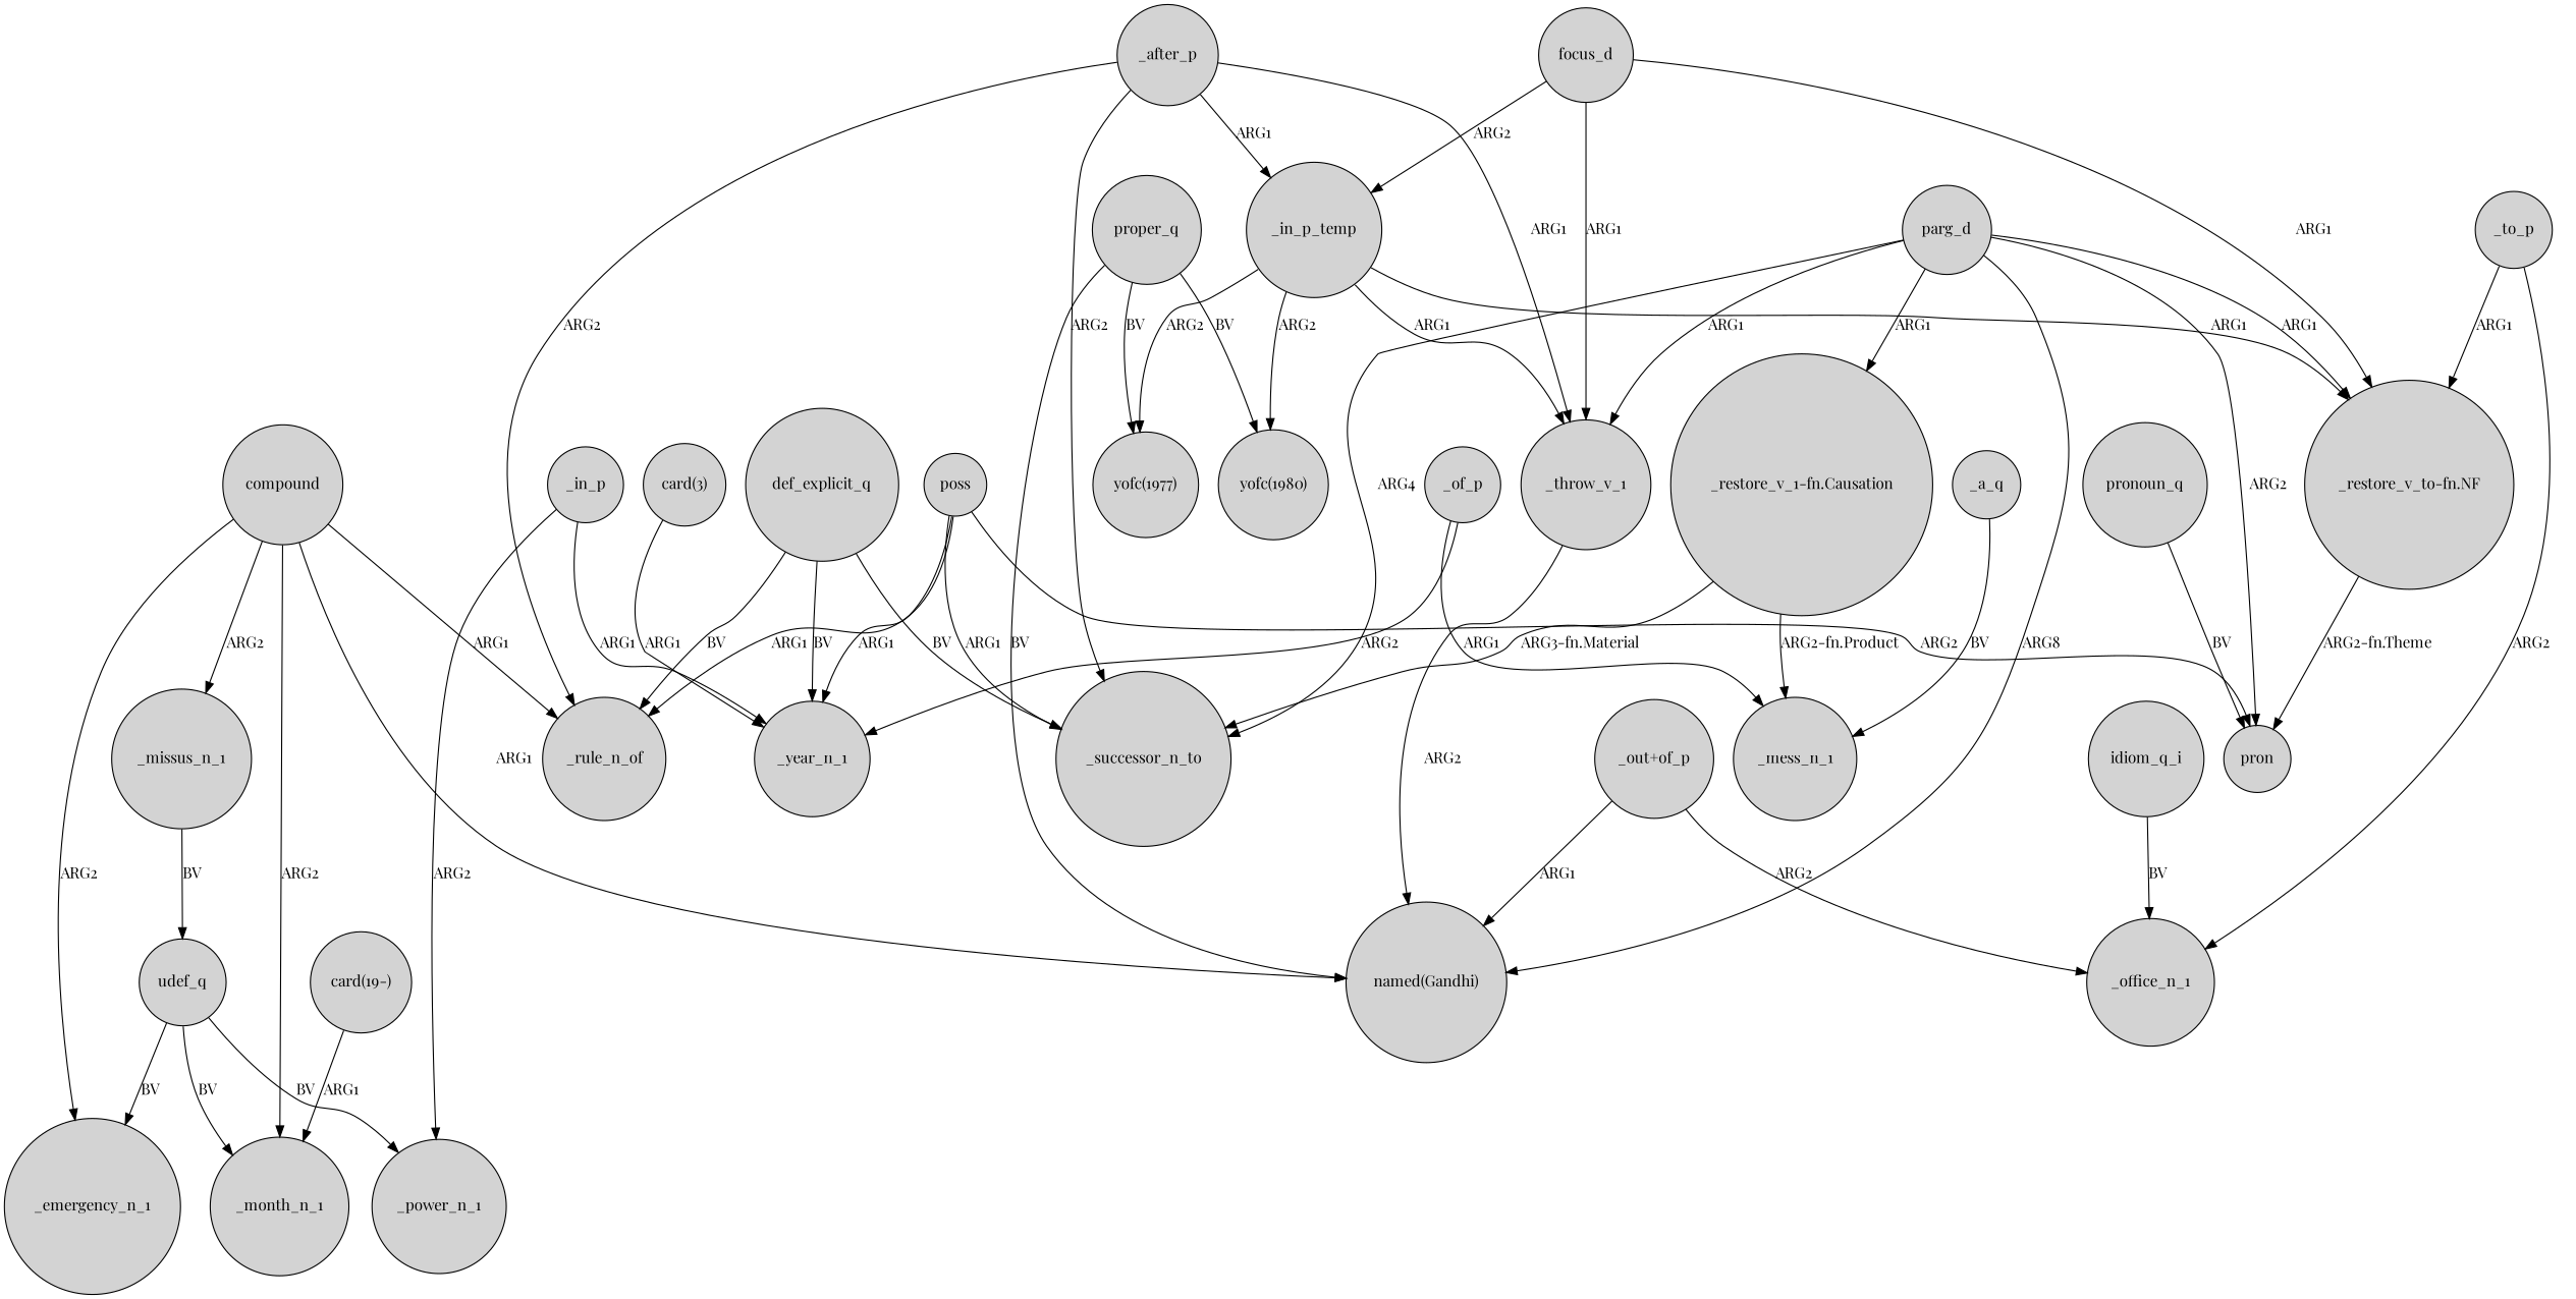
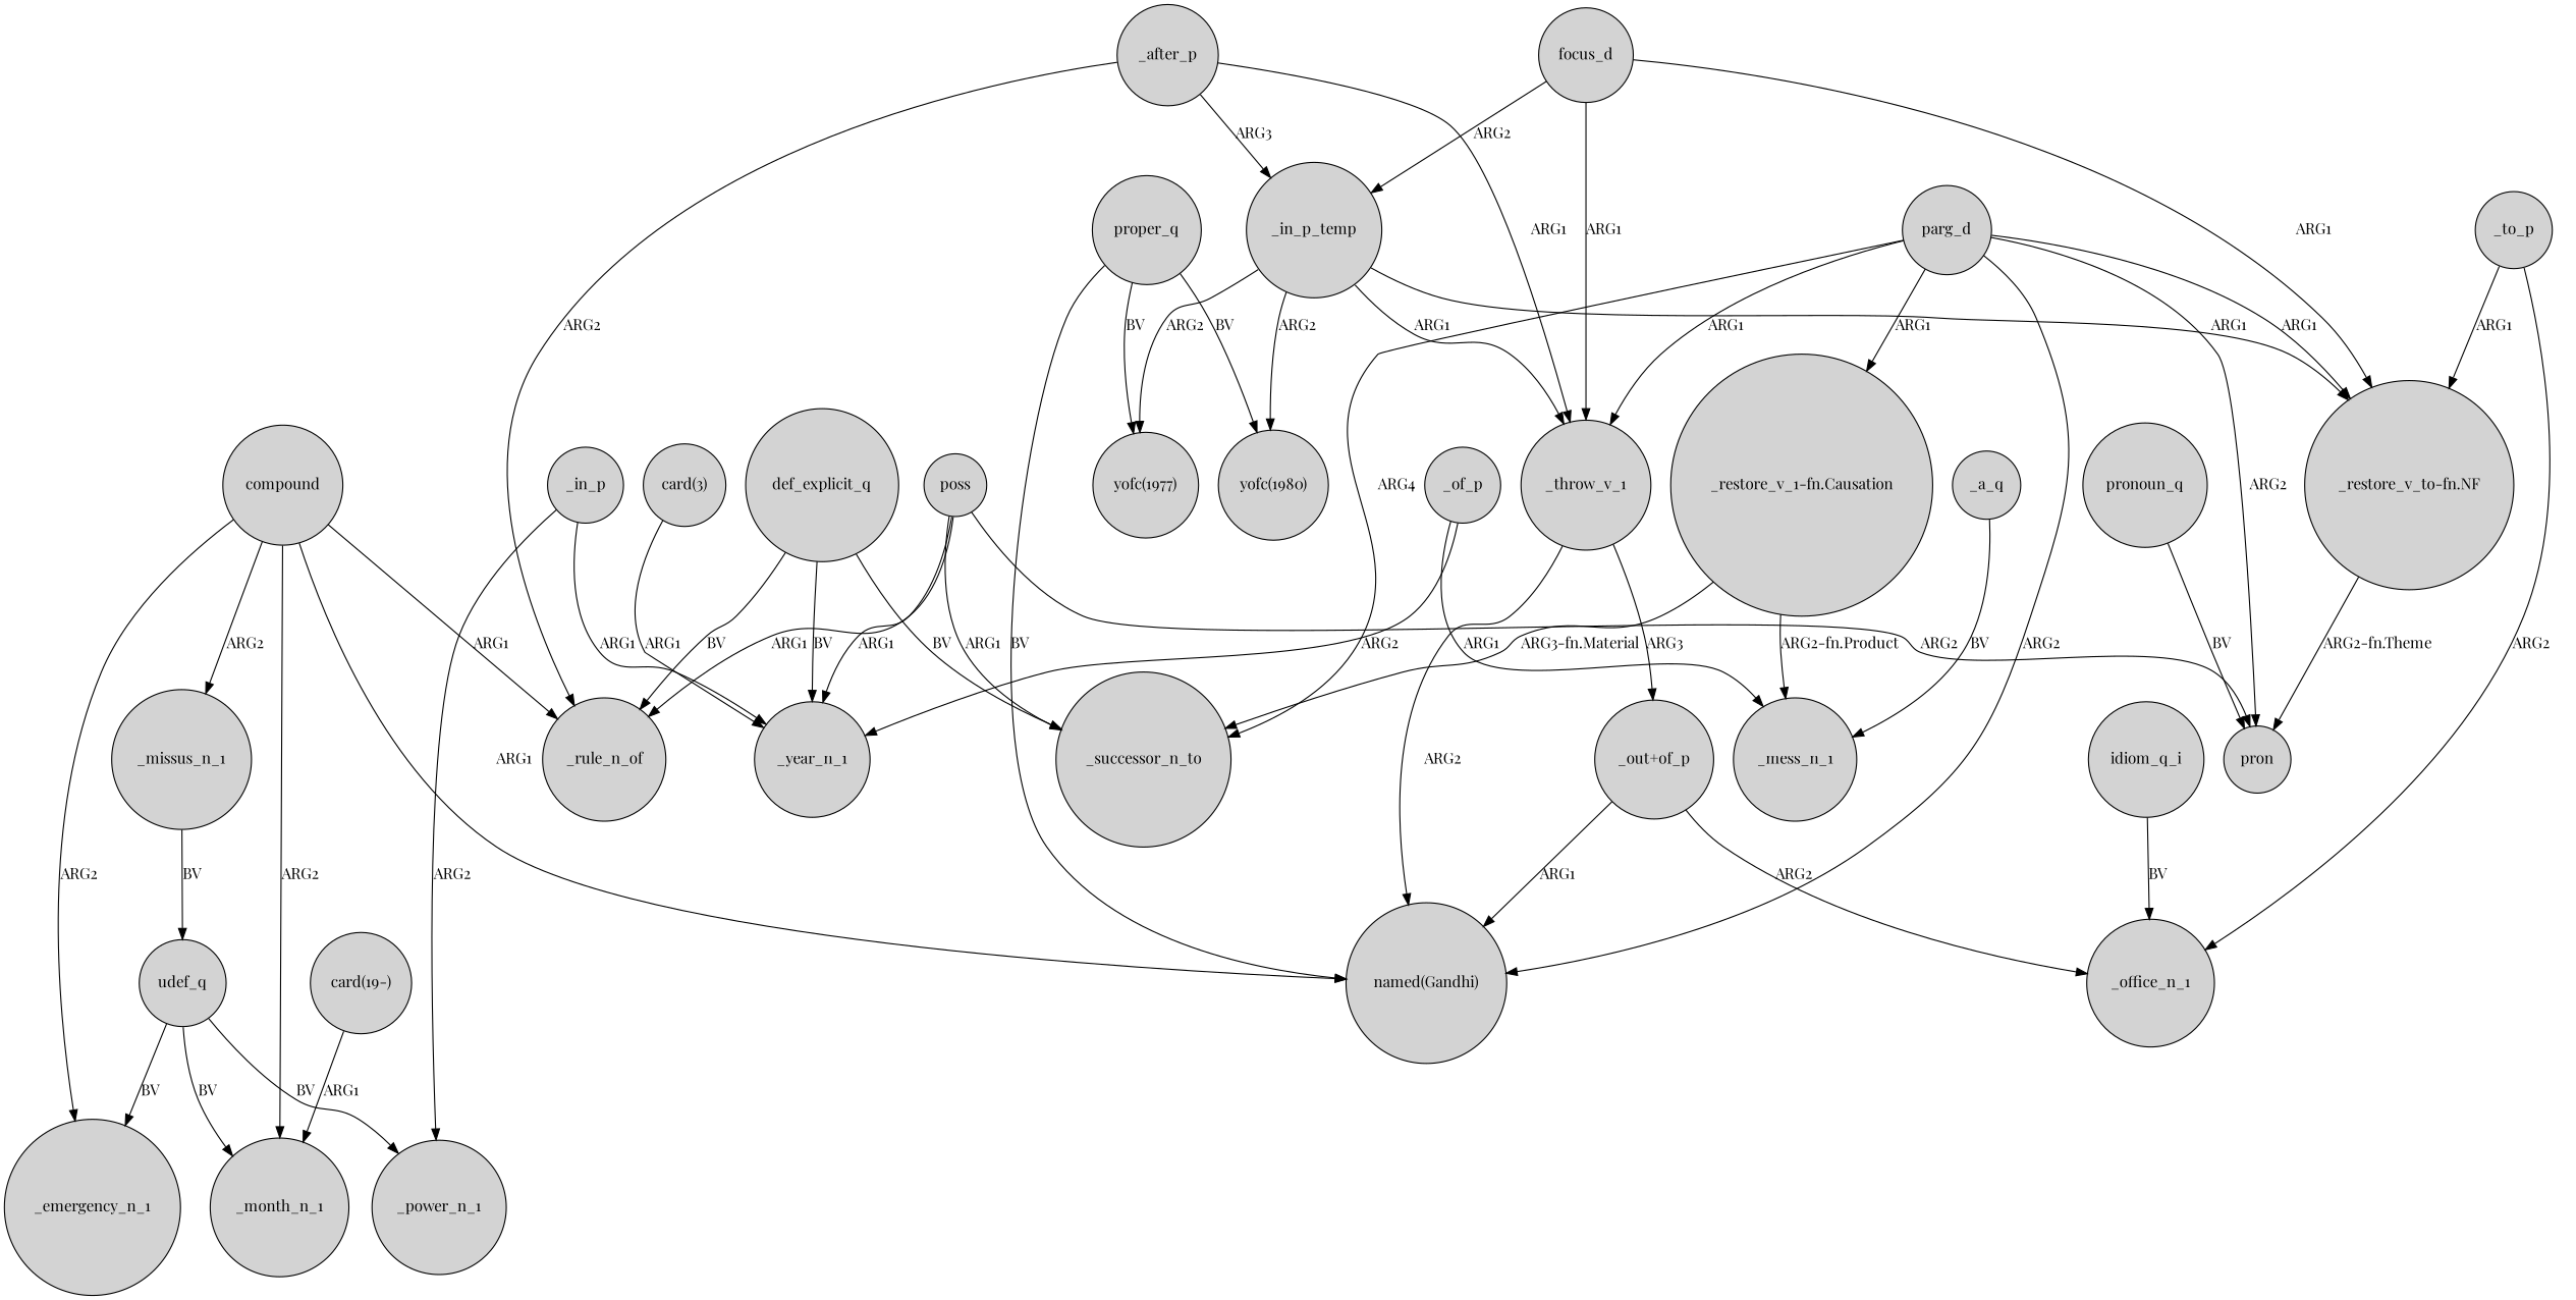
  digraph {
    fontname="Playfair Display"
    node [fontname="Playfair Display" shape=circle style=filled]
    edge [fontname="Playfair Display"]
    def_explicit_q
    _rule_n_of
    _successor_n_to
    _year_n_1
    proper_q
    "named(Gandhi)"
    "yofc(1977)"
    "yofc(1980)"
    _after_p
    _throw_v_1
    _in_p_temp
    "_out+of_p"
    "_restore_v_to-fn.NF"
    _office_n_1
    compound
    _emergency_n_1
    _month_n_1
    _missus_n_1
    udef_q
    focus_d
    pron
    poss
    _of_p
    _mess_n_1
    _in_p
    _power_n_1
    _to_p
    idiom_q_i
    "card(19-)"
    parg_d
    n31 [label="_restore_v_1-fn.Causation"]
    pronoun_q
    "card(3)"
    _a_q
    def_explicit_q -> _rule_n_of [label=BV]
    def_explicit_q -> _successor_n_to [label=BV]
    def_explicit_q -> _year_n_1 [label=BV]
    proper_q -> "named(Gandhi)" [label=BV]
    proper_q -> "yofc(1977)" [label=BV]
    proper_q -> "yofc(1980)" [label=BV]
    _after_p -> _rule_n_of [label=ARG2]
-   _after_p -> _successor_n_to [label=ARG2]
    _after_p -> _throw_v_1 [label=ARG1]
-   _after_p -> _in_p_temp [label=ARG1]
+   _after_p -> _in_p_temp [label=ARG3]
    _throw_v_1 -> "named(Gandhi)" [label=ARG2]
+   _throw_v_1 -> "_out+of_p" [label=ARG3]
    _in_p_temp -> "yofc(1977)" [label=ARG2]
    _in_p_temp -> "yofc(1980)" [label=ARG2]
    _in_p_temp -> _throw_v_1 [label=ARG1]
    _in_p_temp -> "_restore_v_to-fn.NF" [label=ARG1]
    "_out+of_p" -> "named(Gandhi)" [label=ARG1]
    "_out+of_p" -> _office_n_1 [label=ARG2]
    "_restore_v_to-fn.NF" -> pron [label="ARG2-fn.Theme"]
    compound -> _rule_n_of [label=ARG1]
    compound -> "named(Gandhi)" [label=ARG1]
    compound -> _emergency_n_1 [label=ARG2]
    compound -> _month_n_1 [label=ARG2]
    compound -> _missus_n_1 [label=ARG2]
    _missus_n_1 -> udef_q [label=BV]
    udef_q -> _emergency_n_1 [label=BV]
    udef_q -> _month_n_1 [label=BV]
    udef_q -> _power_n_1 [label=BV]
    focus_d -> _throw_v_1 [label=ARG1]
    focus_d -> _in_p_temp [label=ARG2]
    focus_d -> "_restore_v_to-fn.NF" [label=ARG1]
    poss -> _rule_n_of [label=ARG1]
    poss -> _successor_n_to [label=ARG1]
    poss -> _year_n_1 [label=ARG1]
    poss -> pron [label=ARG2]
    _of_p -> _year_n_1 [label=ARG2]
    _of_p -> _mess_n_1 [label=ARG1]
    _in_p -> _year_n_1 [label=ARG1]
    _in_p -> _power_n_1 [label=ARG2]
    _to_p -> "_restore_v_to-fn.NF" [label=ARG1]
    _to_p -> _office_n_1 [label=ARG2]
    idiom_q_i -> _office_n_1 [label=BV]
    "card(19-)" -> _month_n_1 [label=ARG1]
    parg_d -> _successor_n_to [label=ARG4]
-   parg_d -> "named(Gandhi)" [label=ARG8]
+   parg_d -> "named(Gandhi)" [label=ARG2]
    parg_d -> _throw_v_1 [label=ARG1]
    parg_d -> "_restore_v_to-fn.NF" [label=ARG1]
    parg_d -> pron [label=ARG2]
    parg_d -> n31 [label=ARG1]
    n31 -> _successor_n_to [label="ARG3-fn.Material"]
    n31 -> _mess_n_1 [label="ARG2-fn.Product"]
    pronoun_q -> pron [label=BV]
    "card(3)" -> _year_n_1 [label=ARG1]
    _a_q -> _mess_n_1 [label=BV]
  }
